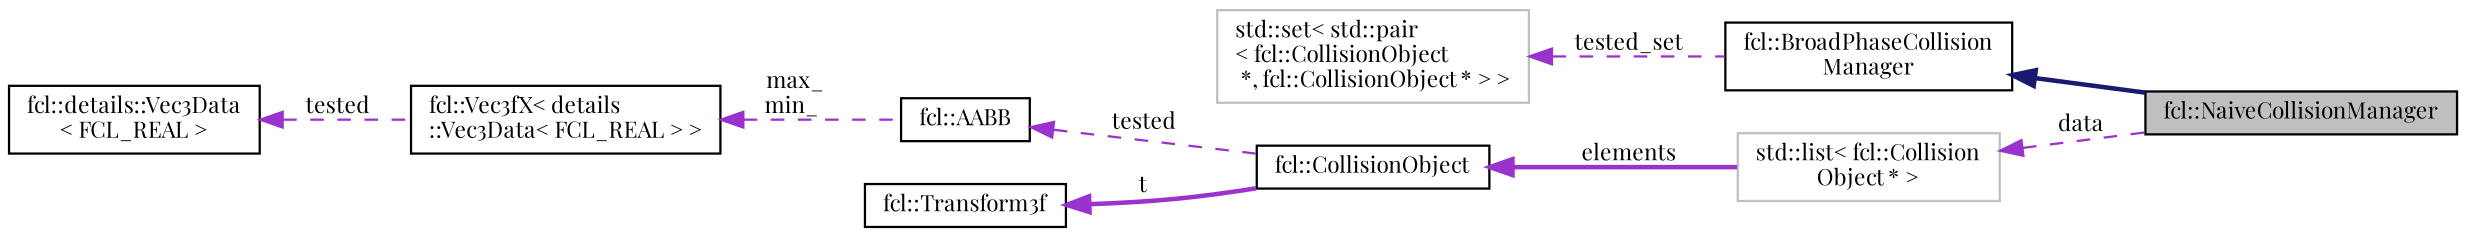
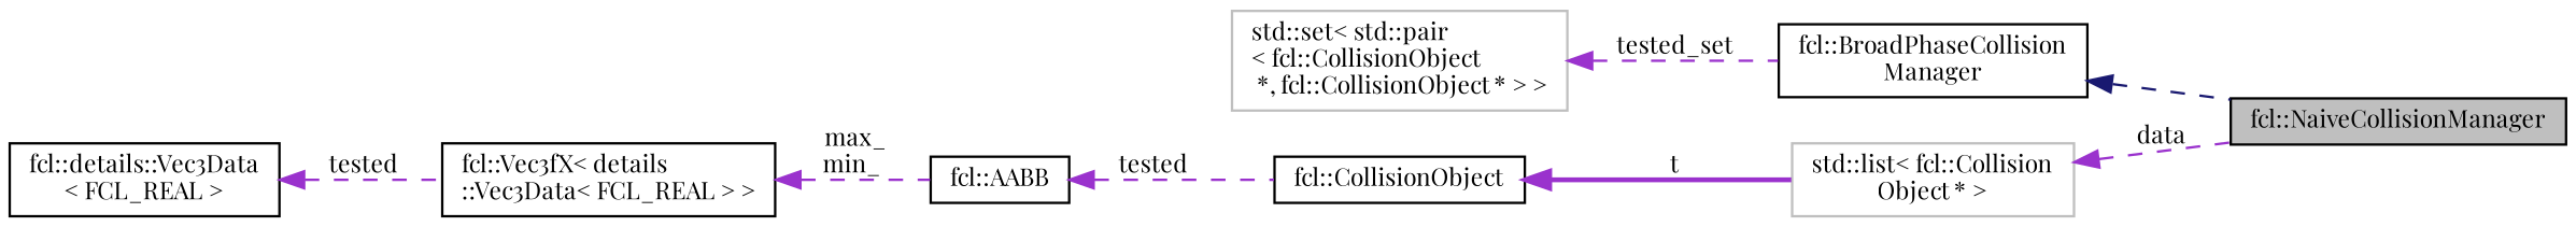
  digraph {
    fontname="Playfair Display"
    rankdir=LR
    node [color=black fillcolor=white fontname="Playfair Display" fontsize=10 shape=record style=filled]
    edge [color=darkorchid3 dir=back fontname="Playfair Display" fontsize=10 labelfontname=FreeSans labelfontsize=10 style=dashed]
    n1 [fillcolor=grey75 fontcolor=black height=0.2 label="fcl::NaiveCollisionManager" width=0.4]
    n2 [height=0.2 label="fcl::BroadPhaseCollision\lManager" width=0.4]
    n3 [color=grey75 height=0.2 label="std::set\< std::pair\l\< fcl::CollisionObject\l *, fcl::CollisionObject * \> \>" width=0.4]
    n4 [color=grey75 height=0.2 label="std::list\< fcl::Collision\lObject * \>" width=0.4]
    n5 [height=0.2 label="fcl::CollisionObject" width=0.4]
    n6 [height=0.2 label="fcl::AABB" width=0.4]
    n7 [height=0.2 label="fcl::Vec3fX\< details\l::Vec3Data\< FCL_REAL \> \>" width=0.4]
    n8 [height=0.2 label="fcl::details::Vec3Data\l\< FCL_REAL \>" width=0.4]
-   n9 [height=0.2 label="fcl::Transform3f" width=0.4]
-   n2 -> n1 [color=midnightblue style=bold]
+   n2 -> n1 [color=midnightblue]
    n3 -> n2 [label=" tested_set"]
    n4 -> n1 [label=" data"]
-   n5 -> n4 [label=" elements" style=bold]
+   n5 -> n4 [label=" t" style=bold]
    n6 -> n5 [label=" tested"]
    n7 -> n6 [label=" max_\nmin_"]
    n8 -> n7 [label=" tested"]
-   n9 -> n5 [label=" t" style=bold]
  }
